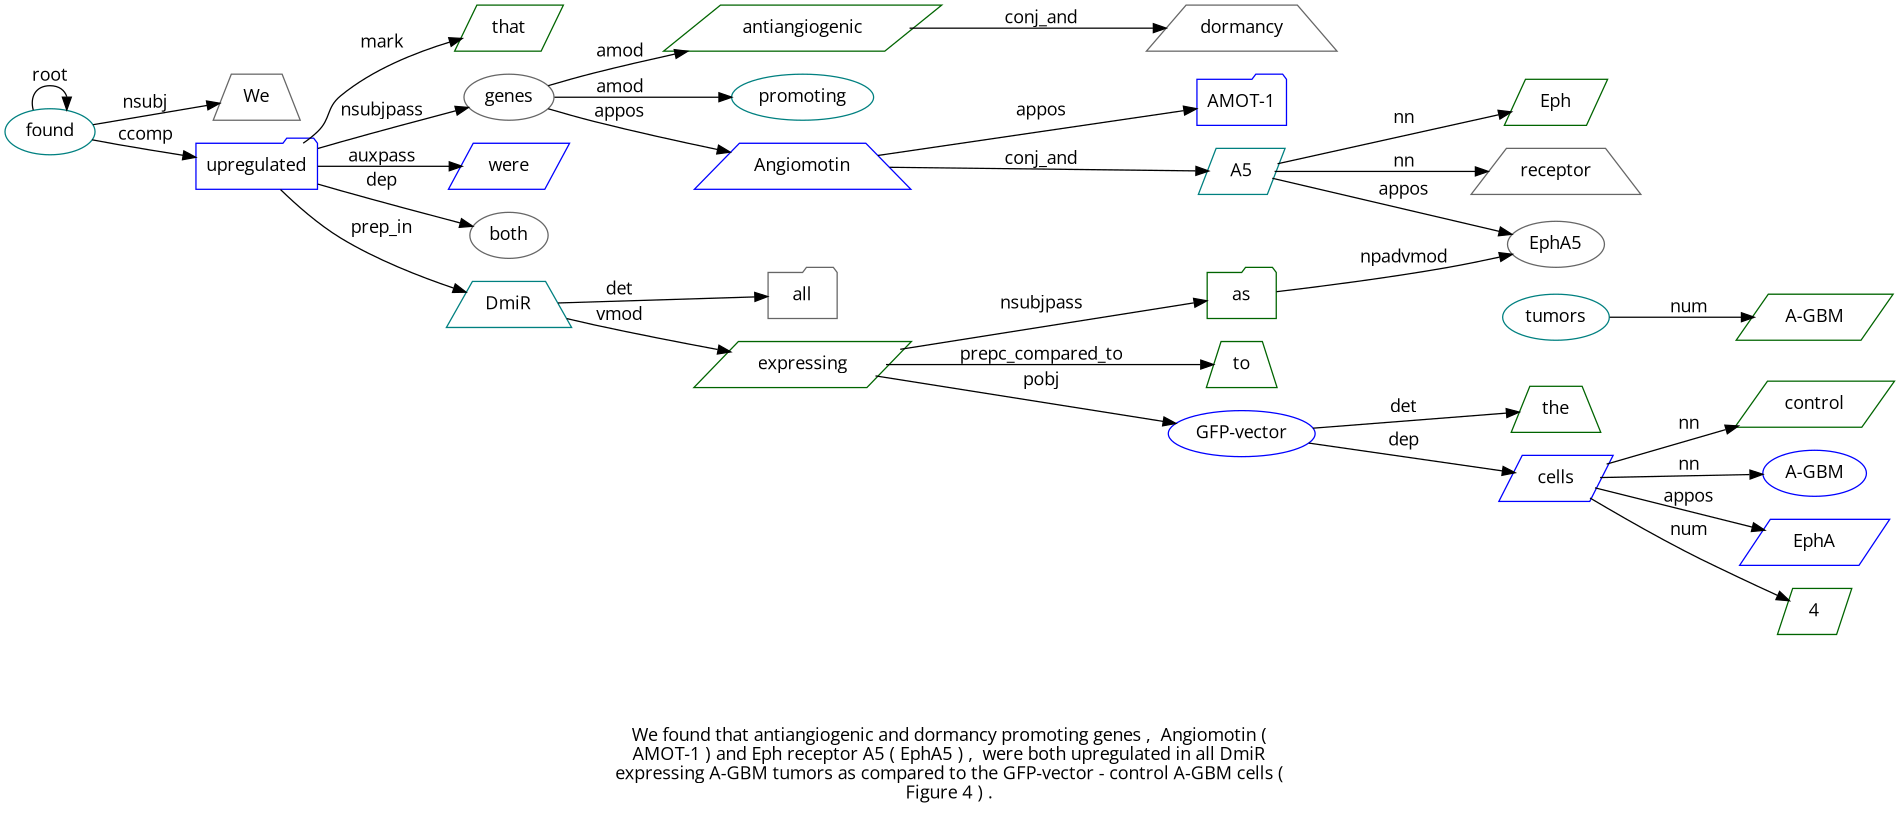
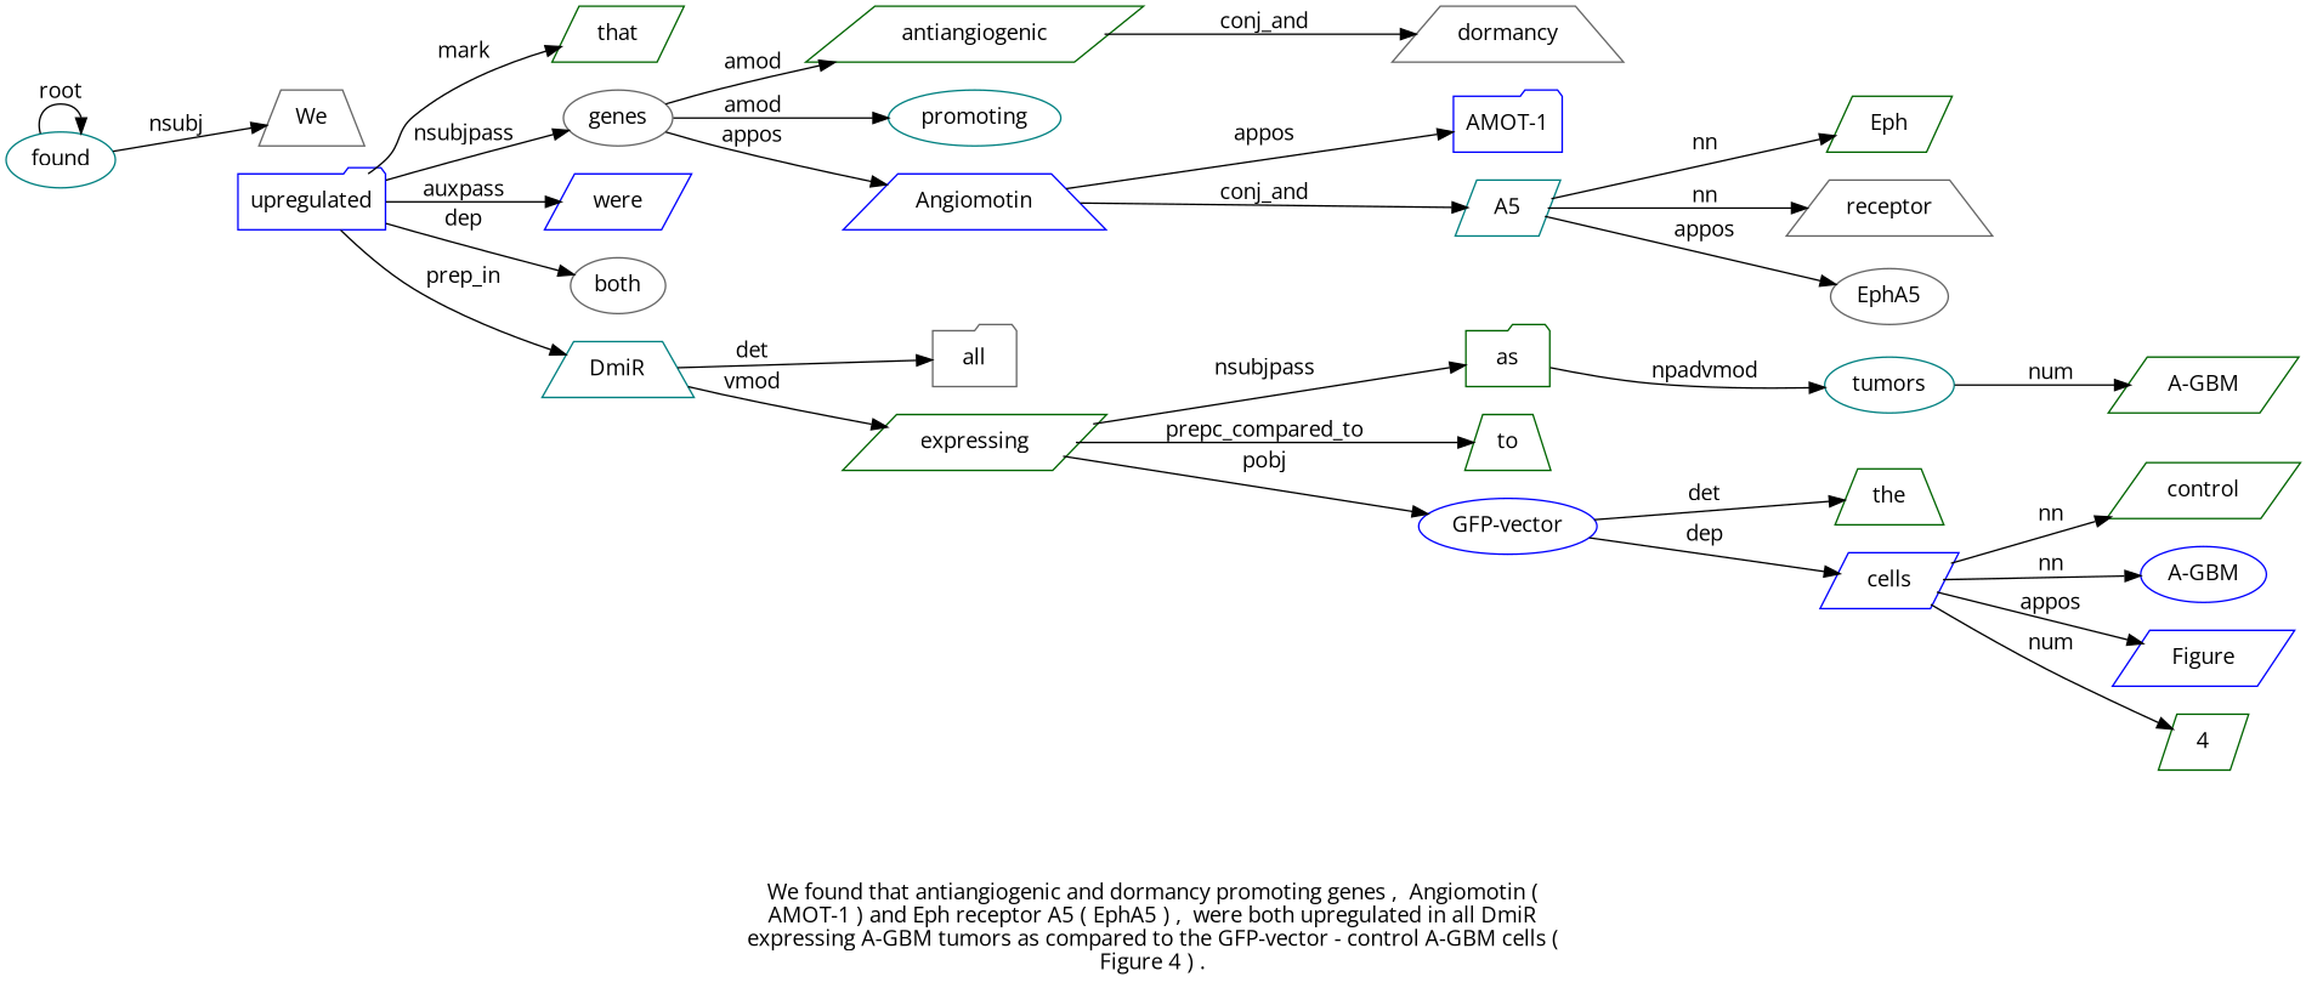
  digraph {
    fontname="Open Sans"
    label="We found that antiangiogenic and dormancy promoting genes ,  Angiomotin (\nAMOT-1 ) and Eph receptor A5 ( EphA5 ) ,  were both upregulated in all DmiR\nexpressing A-GBM tumors as compared to the GFP-vector - control A-GBM cells (\nFigure 4 ) ."
    rankdir=LR
    node [color=darkgreen fillcolor=white fontname="Open Sans" shape=parallelogram style=filled]
    edge [fontname="Open Sans"]
    n1 [color=teal label=found shape=ellipse]
    n2 [color=gray40 label=We shape=trapezium]
    n3 [color=blue label=upregulated shape=folder]
    n4 [label=that]
    n5 [color=gray40 label=genes shape=ellipse]
    n6 [color=blue label=were]
    n7 [color=gray40 label=both shape=ellipse]
    n8 [color=teal label=DmiR shape=trapezium]
    n9 [label=antiangiogenic]
    n10 [color=teal label=promoting shape=ellipse]
    n11 [color=blue label=Angiomotin shape=trapezium]
    n12 [color=gray40 label=all shape=folder]
    n13 [label=expressing]
    n14 [color=gray40 label=dormancy shape=trapezium]
    n15 [color=blue label="AMOT-1" shape=folder]
    n16 [color=teal label=A5]
    n17 [label=Eph]
    n18 [color=gray40 label=receptor shape=trapezium]
    n19 [color=gray40 label=EphA5 shape=ellipse]
    n20 [label=as shape=folder]
    n21 [label=to shape=trapezium]
    n22 [color=blue label="GFP-vector" shape=ellipse]
    n23 [color=teal label=tumors shape=ellipse]
    n24 [label=the shape=trapezium]
    n25 [color=blue label=cells]
    n26 [label="A-GBM"]
    n27 [label=control]
    n28 [color=blue label="A-GBM" shape=ellipse]
-   n29 [color=blue label=EphA]
+   n29 [color=blue label=Figure]
    n30 [label=4]
    n1 -> n1 [label=root]
    n1 -> n2 [label=nsubj]
-   n1 -> n3 [label=ccomp]
    n3 -> n4 [label=mark]
    n3 -> n5 [label=nsubjpass]
    n3 -> n6 [label=auxpass]
    n3 -> n7 [label=dep]
    n3 -> n8 [label=prep_in]
    n5 -> n9 [label=amod]
    n5 -> n10 [label=amod]
    n5 -> n11 [label=appos]
    n8 -> n12 [label=det]
    n8 -> n13 [label=vmod]
    n9 -> n14 [label=conj_and]
    n11 -> n15 [label=appos]
    n11 -> n16 [label=conj_and]
    n13 -> n20 [label=nsubjpass]
    n13 -> n21 [label=prepc_compared_to]
    n13 -> n22 [label=pobj]
    n16 -> n17 [label=nn]
    n16 -> n18 [label=nn]
    n16 -> n19 [label=appos]
-   n20 -> n19 [label=npadvmod]
+   n20 -> n23 [label=npadvmod]
    n22 -> n24 [label=det]
    n22 -> n25 [label=dep]
    n23 -> n26 [label=num]
    n25 -> n27 [label=nn]
    n25 -> n28 [label=nn]
    n25 -> n29 [label=appos]
    n25 -> n30 [label=num]
  }
